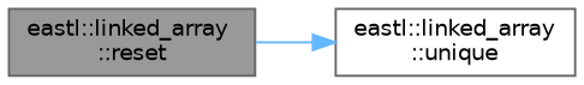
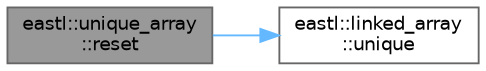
  digraph {
    rankdir=LR
    node [fontname=Helvetica fontsize=10 shape=box style=filled]
-   n1 [color=gray40 fillcolor=grey60 fontcolor=black height=0.2 label="eastl::linked_array\l::reset" width=0.4]
+   n1 [color=gray40 fillcolor=grey60 fontcolor=black height=0.2 label="eastl::unique_array\l::reset" width=0.4]
    n2 [color=grey40 fillcolor=white height=0.2 label="eastl::linked_array\l::unique" width=0.4]
    n1 -> n2 [color=steelblue1 fontname=Helvetica fontsize=10 labelfontname=Helvetica labelfontsize=10 style=solid]
  }
